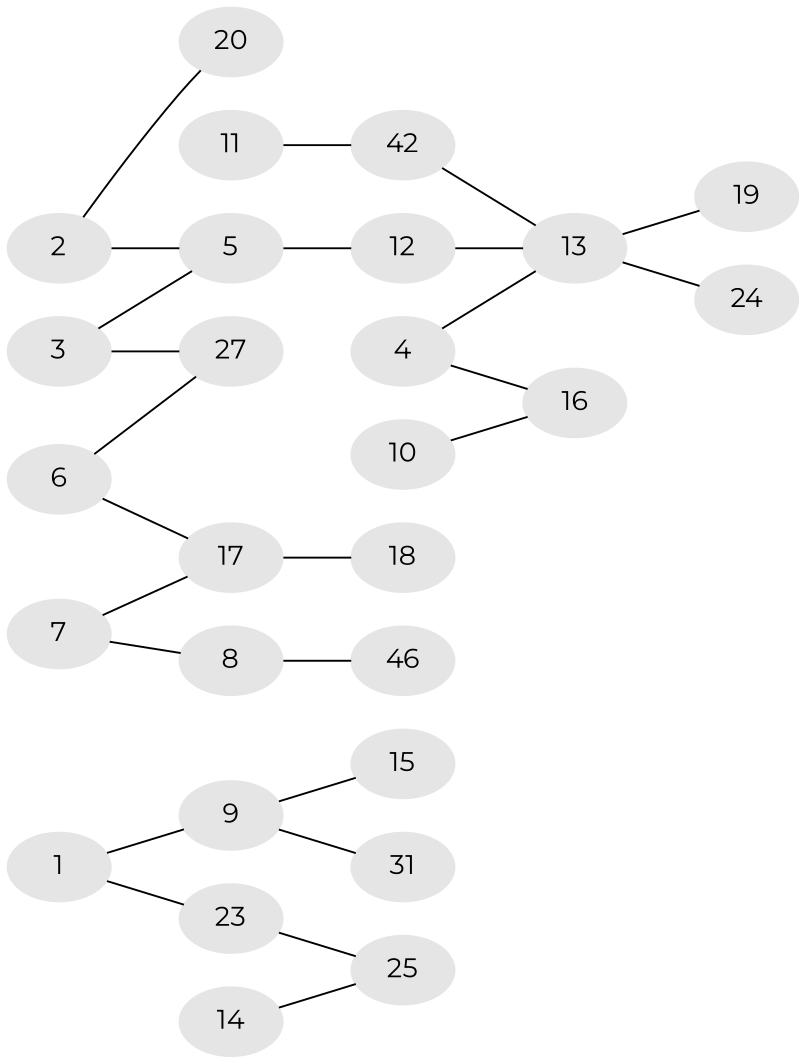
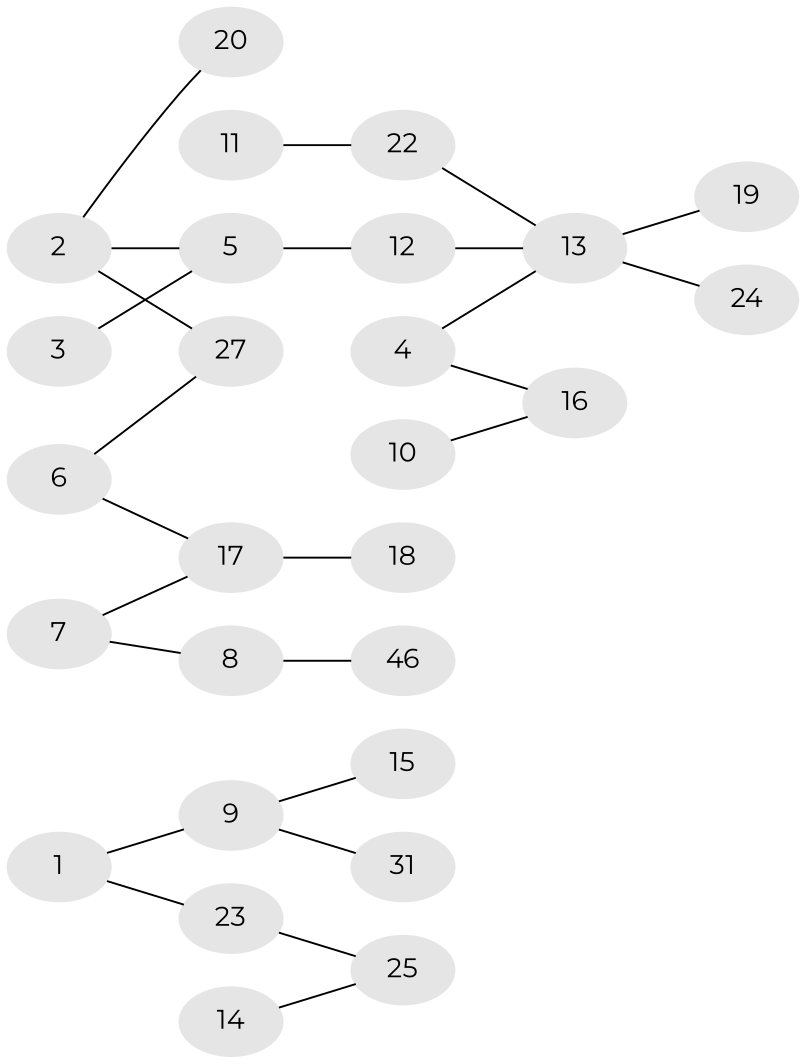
  graph {
    fontname=Montserrat
    rankdir=LR
    node [color=gray90 fontname=Montserrat style=filled]
    edge [fontname=Montserrat weight=1.0]
    1
    9
    23
    3
    5
    27
    15
    n8 [label=31]
    25
    2
    20
    12
    4
    13
    16
    19
    24
    6
    17
    18
    7
    8
    n23 [label=46]
    10
    11
-   22 [label=42]
+   22
    14
    1 -- 9
    1 -- 23
    9 -- 15
    9 -- n8
    23 -- 25
    3 -- 5
-   3 -- 27
+   2 -- 27
    5 -- 12
    2 -- 5
    2 -- 20
    12 -- 13
    4 -- 13
    4 -- 16
    13 -- 19
    13 -- 24
    6 -- 27
    6 -- 17
    17 -- 18
    7 -- 17
    7 -- 8
    8 -- n23
    10 -- 16
    11 -- 22
    22 -- 13
    14 -- 25
  }
